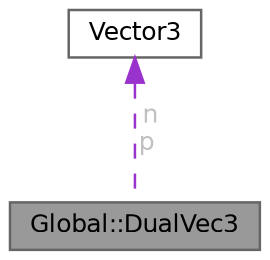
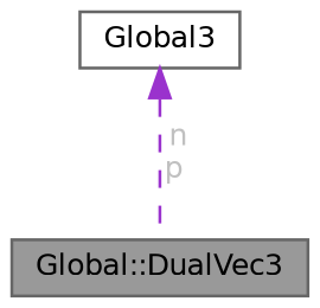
  digraph {
    node [color=gray40 fontname=Helvetica fontsize=10 shape=box style=filled]
    n1 [fillcolor=grey60 fontcolor=black height=0.2 label="Global::DualVec3" width=0.4]
-   n2 [fillcolor=white height=0.2 label=Vector3 width=0.4]
+   n2 [fillcolor=white height=0.2 label=Global3 width=0.4]
    n2 -> n1 [color=darkorchid3 dir=back fontcolor=grey fontname=Helvetica fontsize=10 label=" n\np" labelfontname=Helvetica labelfontsize=10 style=dashed]
  }
